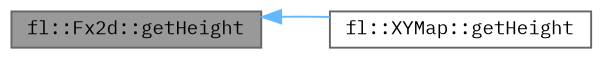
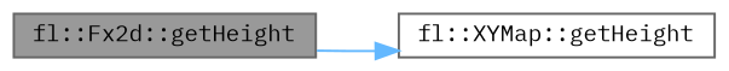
  digraph {
    rankdir=LR
    fontname="IBM Plex Mono"
    node [fontname="IBM Plex Mono" fontsize=10 shape=box style=filled]
    n1 [color=gray40 fillcolor=grey60 fontcolor=black height=0.2 label="fl::Fx2d::getHeight" width=0.4]
    n2 [color=grey40 fillcolor=white height=0.2 label="fl::XYMap::getHeight" width=0.4]
-   n2 -> n1 [color=steelblue1 fontname="IBM Plex Mono" fontsize=10 labelfontname=Helvetica labelfontsize=10 style=solid]
+   n1 -> n2 [color=steelblue1 fontname="IBM Plex Mono" fontsize=10 labelfontname=Helvetica labelfontsize=10 style=solid]
  }
